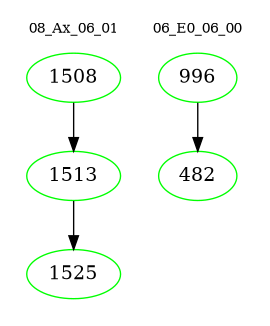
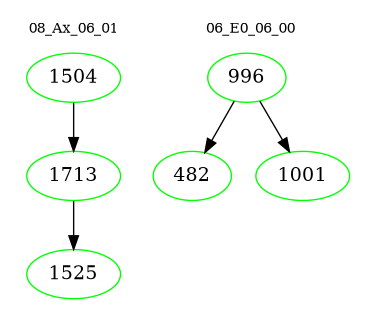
  digraph {
    node [color=green]
    edge [color=black]
-   n1 [label=1513]
-   n2 [label=1508]
+   n1 [label=1713]
+   n2 [label=1504]
    n3 [label=1525]
    n4 [label=996]
    n5 [label=482]
+   n6 [label=1001]
    subgraph cluster_1 {
      color=white
      fontsize=10
      label="08_Ax_06_01"
      n1
      n2
      n3
    }
    subgraph cluster_2 {
      color=white
      fontsize=10
      label="06_E0_06_00"
      n4
      n5
+     n6
    }
    n1 -> n3
    n2 -> n1
    n4 -> n5
+   n4 -> n6
  }
